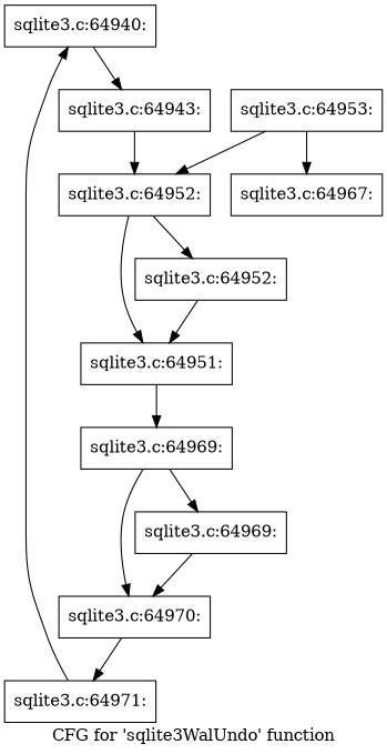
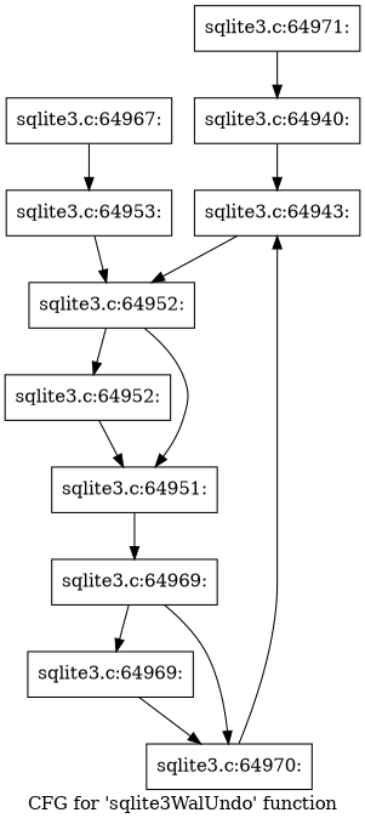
  digraph {
    label="CFG for 'sqlite3WalUndo' function"
    node [shape=record]
    n1 [label="{sqlite3.c:64940:}"]
    n2 [label="{sqlite3.c:64943:}"]
    n3 [label="{sqlite3.c:64952:}"]
    n4 [label="{sqlite3.c:64971:}"]
    n5 [label="{sqlite3.c:64952:}"]
    n6 [label="{sqlite3.c:64951:}"]
    n7 [label="{sqlite3.c:64969:}"]
    n8 [label="{sqlite3.c:64967:}"]
    n9 [label="{sqlite3.c:64953:}"]
    n10 [label="{sqlite3.c:64969:}"]
    n11 [label="{sqlite3.c:64970:}"]
    n1 -> n2
    n2 -> n3
    n3 -> n5
    n3 -> n6
    n4 -> n1
    n5 -> n6
    n6 -> n7
    n7 -> n10
    n7 -> n11
-   n9 -> n8
+   n8 -> n9
    n9 -> n3
    n10 -> n11
-   n11 -> n4
+   n11 -> n2
  }
